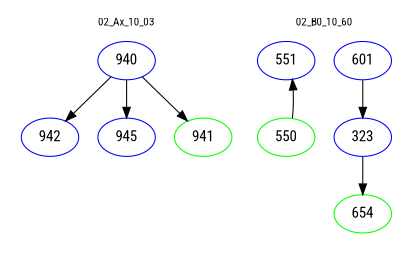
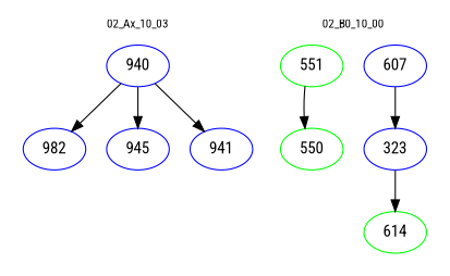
  digraph {
    fontname="Roboto Condensed"
    node [color=blue fontname="Roboto Condensed"]
    edge [color=black fontname="Roboto Condensed"]
    n1 [label=940]
-   n2 [label=942]
+   n2 [label=982]
    n3 [label=945]
-   n4 [color=green label=941]
-   n5 [label=601]
-   n6 [label=551]
+   n4 [label=941]
+   n5 [label=607]
+   n6 [color=green label=551]
    n7 [label=323]
    n8 [color=green label=550]
-   n9 [color=green label=654]
+   n9 [color=green label=614]
    subgraph cluster_1 {
      color=white
      fontsize=10
      label="02_Ax_10_03"
      n1
      n2
      n3
      n4
    }
    subgraph cluster_2 {
      color=white
      fontsize=10
-     label="02_B0_10_60"
+     label="02_B0_10_00"
      n5
      n6
      n7
      n8
      n9
    }
    n1 -> n2
    n1 -> n3
    n1 -> n4
    n5 -> n7
-   n8 -> n6
+   n6 -> n8
    n7 -> n9
  }
